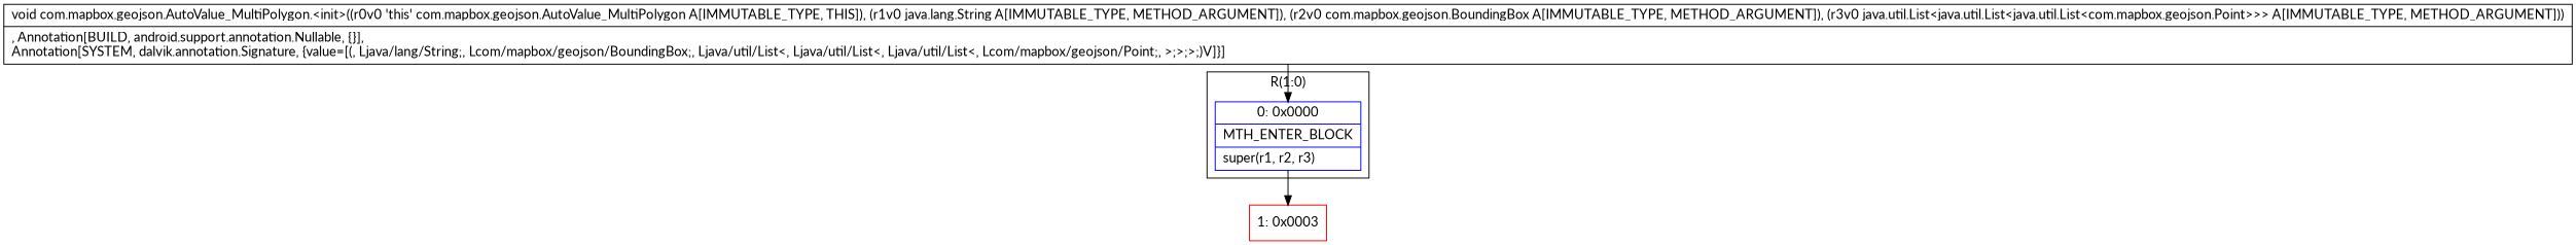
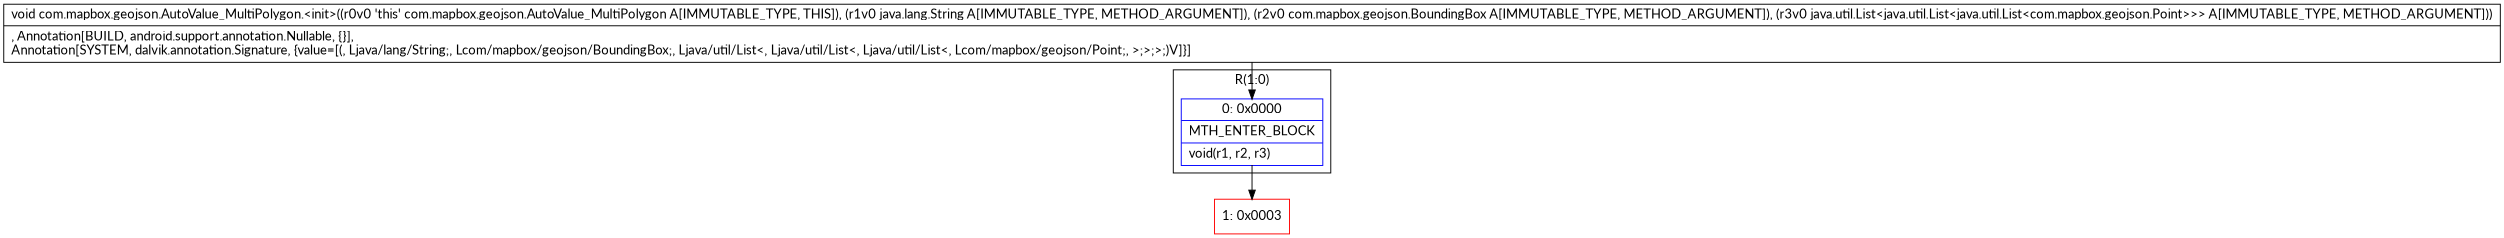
  digraph {
    fontname=Lato
    node [shape=record fontname=Lato]
    edge [fontname=Lato]
-   n1 [color=blue label="{0\:\ 0x0000|MTH_ENTER_BLOCK\l|super(r1, r2, r3)\l}"]
+   n1 [color=blue label="{0\:\ 0x0000|MTH_ENTER_BLOCK\l|void(r1, r2, r3)\l}"]
    n2 [color=red label="{1\:\ 0x0003}"]
    n3 [label="{void com.mapbox.geojson.AutoValue_MultiPolygon.\<init\>((r0v0 'this' com.mapbox.geojson.AutoValue_MultiPolygon A[IMMUTABLE_TYPE, THIS]), (r1v0 java.lang.String A[IMMUTABLE_TYPE, METHOD_ARGUMENT]), (r2v0 com.mapbox.geojson.BoundingBox A[IMMUTABLE_TYPE, METHOD_ARGUMENT]), (r3v0 java.util.List\<java.util.List\<java.util.List\<com.mapbox.geojson.Point\>\>\> A[IMMUTABLE_TYPE, METHOD_ARGUMENT]))  | , Annotation[BUILD, android.support.annotation.Nullable, \{\}], \lAnnotation[SYSTEM, dalvik.annotation.Signature, \{value=[(, Ljava\/lang\/String;, Lcom\/mapbox\/geojson\/BoundingBox;, Ljava\/util\/List\<, Ljava\/util\/List\<, Ljava\/util\/List\<, Lcom\/mapbox\/geojson\/Point;, \>;\>;\>;)V]\}]\l}"]
    subgraph cluster_1 {
      label="R(1:0)"
      n1
    }
    n1 -> n2
    n3 -> n1
  }
